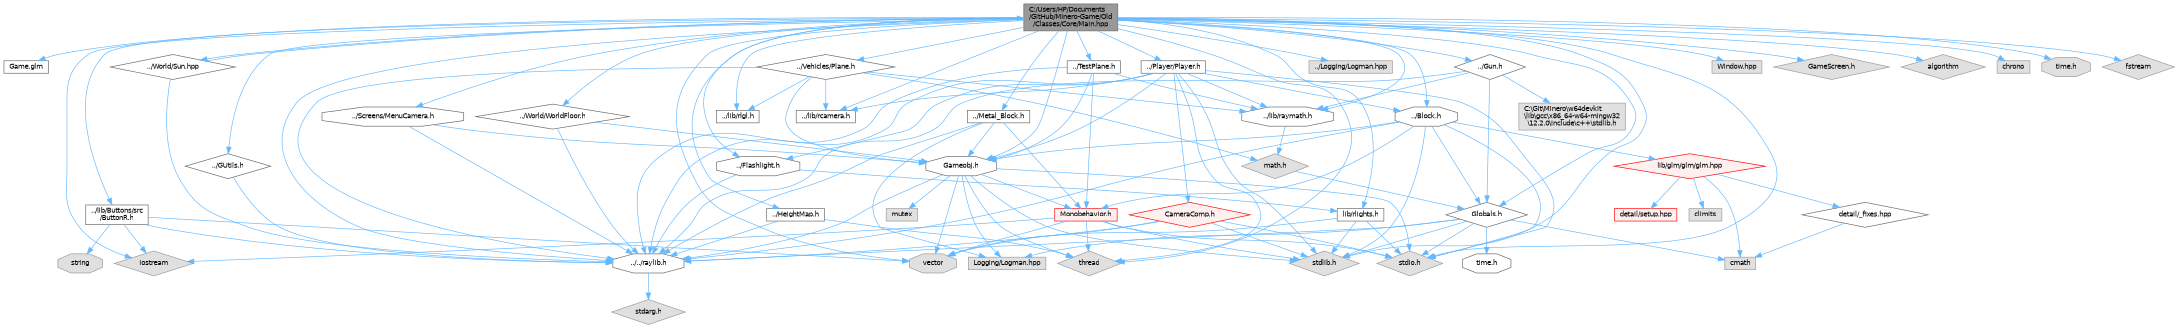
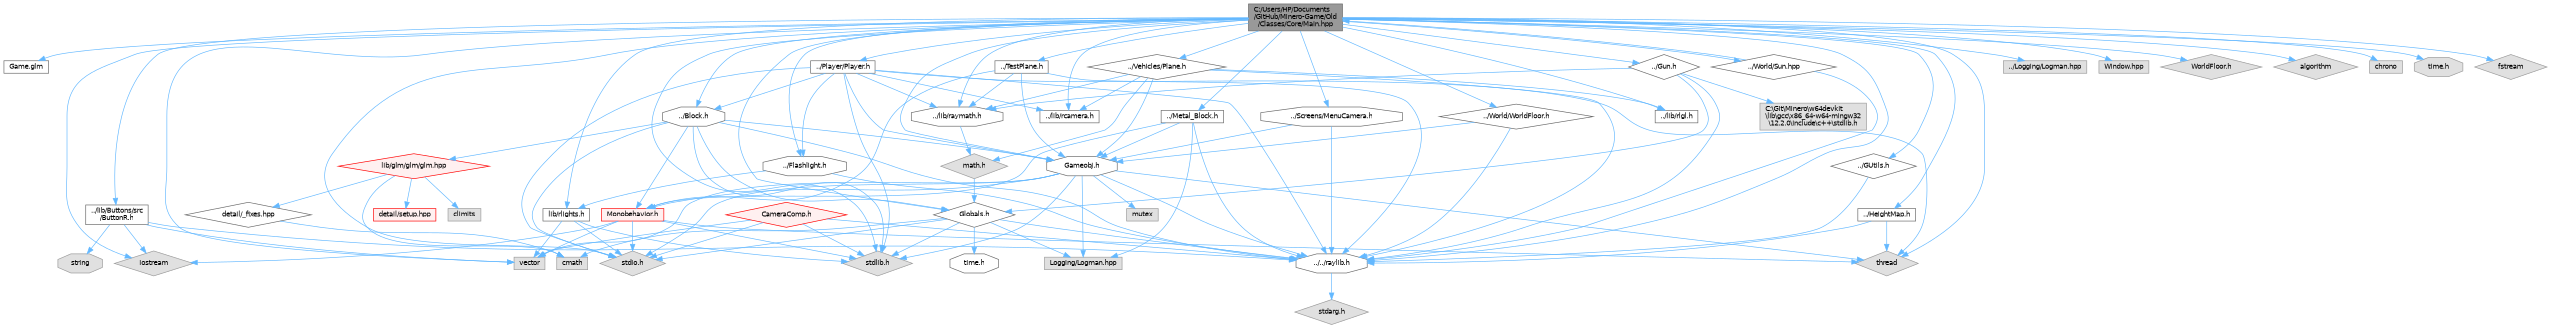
  digraph {
    node [color=grey40 fillcolor=white fontname=Helvetica fontsize=10 shape=box style=filled]
    edge [color=steelblue1 fontname=Helvetica fontsize=10 labelfontname=Helvetica labelfontsize=10 style=solid]
    n1 [color=gray40 fillcolor=grey60 fontcolor=black height=0.2 label="C:/Users/HP/Documents\l/GitHub/Minero-Game/Old\l/Classes/Core/Main.hpp" width=0.4]
    n2 [height=0.2 label="Game.glm" width=0.4]
    n3 [height=0.2 label="../lib/Buttons/src\l/ButtonR.h" width=0.4]
    n4 [height=0.2 label="../../raylib.h" shape=octagon width=0.4]
    n5 [color=grey60 fillcolor="#E0E0E0" height=0.2 label=iostream shape=diamond width=0.4]
-   n6 [color=grey60 fillcolor="#E0E0E0" height=0.2 label=vector shape=octagon width=0.4]
+   n6 [color=grey60 fillcolor="#E0E0E0" height=0.2 label=vector width=0.4]
    n7 [height=0.2 label="../lib/raymath.h" shape=octagon width=0.4]
    n8 [height=0.2 label="../lib/rcamera.h" width=0.4]
    n9 [height=0.2 label="../lib/rlgl.h" width=0.4]
    n10 [height=0.2 label="../Block.h" shape=octagon width=0.4]
    n11 [height=0.2 label="Gameobj.h" shape=octagon width=0.4]
    n12 [color=grey60 fillcolor="#E0E0E0" height=0.2 label="stdio.h" shape=diamond width=0.4]
    n13 [color=grey60 fillcolor="#E0E0E0" height=0.2 label="stdlib.h" shape=diamond width=0.4]
    n14 [color=grey60 fillcolor="#E0E0E0" height=0.2 label=thread shape=diamond width=0.4]
    n15 [height=0.2 label="Globals.h" shape=diamond width=0.4]
    n16 [height=0.2 label="../GUtils.h" shape=diamond width=0.4]
    n17 [height=0.2 label="../Screens/MenuCamera.h" shape=octagon width=0.4]
    n18 [height=0.2 label="../Player/Player.h" width=0.4]
    n19 [height=0.2 label="../Flashlight.h" shape=octagon width=0.4]
    n20 [height=0.2 label="lib/rlights.h" width=0.4]
    n21 [height=0.2 label="../TestPlane.h" width=0.4]
    n22 [color=grey60 fillcolor="#E0E0E0" height=0.2 label="../Logging/Logman.hpp" width=0.4]
    n23 [height=0.2 label="../Vehicles/Plane.h" shape=diamond width=0.4]
    n24 [height=0.2 label="../World/WorldFloor.h" shape=diamond width=0.4]
    n25 [height=0.2 label="../HeightMap.h" width=0.4]
    n26 [height=0.2 label="../Gun.h" shape=diamond width=0.4]
    n27 [height=0.2 label="../Metal_Block.h" width=0.4]
    n28 [height=0.2 label="../World/Sun.hpp" shape=diamond width=0.4]
    n29 [color=grey60 fillcolor="#E0E0E0" height=0.2 label="Window.hpp" width=0.4]
-   n30 [color=grey60 fillcolor="#E0E0E0" height=0.2 label="GameScreen.h" shape=diamond width=0.4]
+   n30 [color=grey60 fillcolor="#E0E0E0" height=0.2 label="WorldFloor.h" shape=diamond width=0.4]
    n31 [color=grey60 fillcolor="#E0E0E0" height=0.2 label=algorithm shape=diamond width=0.4]
    n32 [color=grey60 fillcolor="#E0E0E0" height=0.2 label=chrono width=0.4]
    n33 [color=grey60 fillcolor="#E0E0E0" height=0.2 label="time.h" shape=octagon width=0.4]
    n34 [color=grey60 fillcolor="#E0E0E0" height=0.2 label=fstream shape=diamond width=0.4]
    n35 [color=grey60 fillcolor="#E0E0E0" height=0.2 label=string shape=octagon width=0.4]
    n36 [color=grey60 fillcolor="#E0E0E0" height=0.2 label="stdarg.h" shape=diamond width=0.4]
    n37 [color=grey60 fillcolor="#E0E0E0" height=0.2 label="math.h" shape=diamond width=0.4]
    n38 [color=red fillcolor="#FFF0F0" height=0.2 label="lib/glm/glm/glm.hpp" shape=diamond width=0.4]
    n39 [color=red fillcolor="#FFF0F0" height=0.2 label="Monobehavior.h" width=0.4]
    n40 [color=grey60 fillcolor="#E0E0E0" height=0.2 label="Logging/Logman.hpp" width=0.4]
    n41 [color=grey60 fillcolor="#E0E0E0" height=0.2 label=mutex width=0.4]
    n42 [color=grey60 fillcolor="#E0E0E0" height=0.2 label=cmath width=0.4]
    n43 [height=0.2 label="time.h" shape=octagon width=0.4]
    n44 [color=red fillcolor="#FFF0F0" height=0.2 label="CameraComp.h" shape=diamond width=0.4]
    n45 [color=grey60 fillcolor="#E0E0E0" height=0.2 label="C:\\Git\\Minero\\w64devkit\l\\lib\\gcc\\x86_64-w64-mingw32\l\\12.2.0\\include\\c++\\stdlib.h" width=0.4]
    n46 [height=0.2 label="detail/_fixes.hpp" shape=diamond width=0.4]
    n47 [color=red fillcolor="#FFF0F0" height=0.2 label="detail/setup.hpp" width=0.4]
    n48 [color=grey60 fillcolor="#E0E0E0" height=0.2 label=climits width=0.4]
    n1 -> n2
    n1 -> n3
    n1 -> n4
    n1 -> n5
    n1 -> n6
    n1 -> n7
    n1 -> n8
    n1 -> n9
    n1 -> n10
    n1 -> n11
    n1 -> n12
    n1 -> n13
    n1 -> n14
    n1 -> n15
    n1 -> n16
    n1 -> n17
    n1 -> n18
    n1 -> n19
    n1 -> n20
    n1 -> n21
    n1 -> n22
    n1 -> n23
    n1 -> n24
    n1 -> n25
    n1 -> n26
    n1 -> n27
    n1 -> n28
    n1 -> n29
    n1 -> n30
    n1 -> n31
    n1 -> n32
    n1 -> n33
    n1 -> n34
    n3 -> n4
    n3 -> n5
    n3 -> n6
    n3 -> n35
    n4 -> n36
    n7 -> n37
    n10 -> n4
    n10 -> n11
    n10 -> n12
    n10 -> n13
    n10 -> n15
    n10 -> n38
    n10 -> n39
    n11 -> n4
    n11 -> n6
    n11 -> n12
    n11 -> n13
    n11 -> n14
    n11 -> n39
    n11 -> n40
    n11 -> n41
    n15 -> n4
    n15 -> n12
    n15 -> n13
    n15 -> n40
    n15 -> n42
    n15 -> n43
    n16 -> n4
    n17 -> n4
    n17 -> n11
    n18 -> n4
    n18 -> n7
    n18 -> n8
    n18 -> n10
    n18 -> n11
    n18 -> n12
    n18 -> n13
    n18 -> n14
    n18 -> n19
-   n18 -> n44
    n19 -> n4
    n19 -> n20
    n20 -> n6
    n20 -> n12
    n20 -> n13
    n21 -> n4
    n21 -> n7
    n21 -> n11
    n21 -> n39
    n23 -> n4
    n23 -> n7
    n23 -> n8
    n23 -> n9
    n23 -> n11
    n23 -> n37
    n24 -> n4
    n24 -> n11
    n25 -> n4
    n25 -> n14
    n26 -> n4
    n26 -> n7
    n26 -> n15
    n26 -> n45
    n27 -> n4
    n27 -> n11
    n27 -> n39
    n27 -> n40
    n28 -> n1
    n28 -> n4
    n37 -> n15
    n38 -> n42
    n38 -> n46
    n38 -> n47
    n38 -> n48
    n39 -> n5
    n39 -> n6
    n39 -> n12
    n39 -> n13
    n39 -> n14
    n44 -> n4
    n44 -> n6
    n44 -> n12
    n44 -> n13
    n46 -> n42
  }
